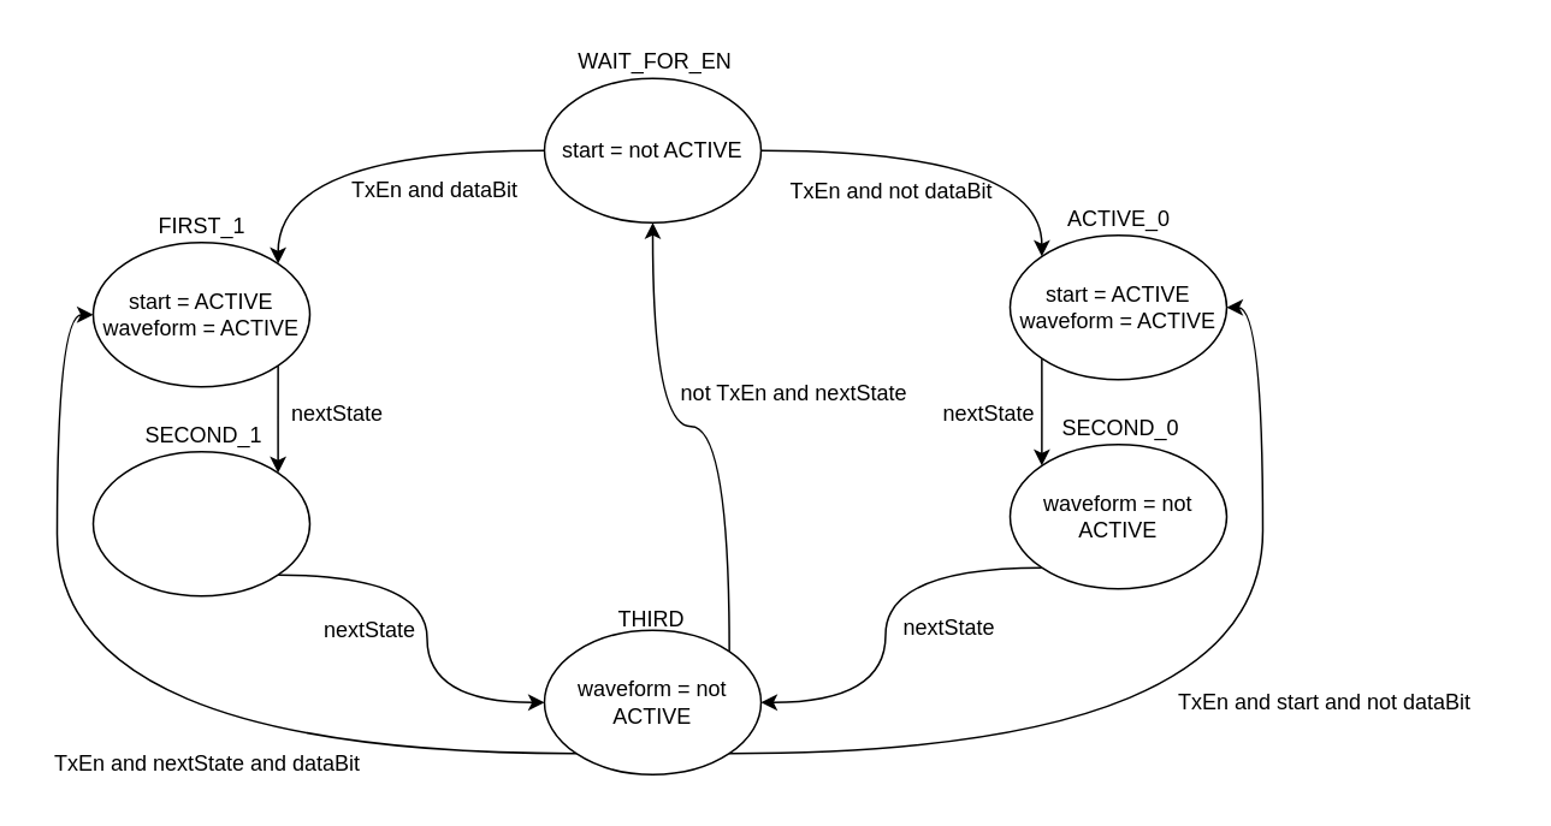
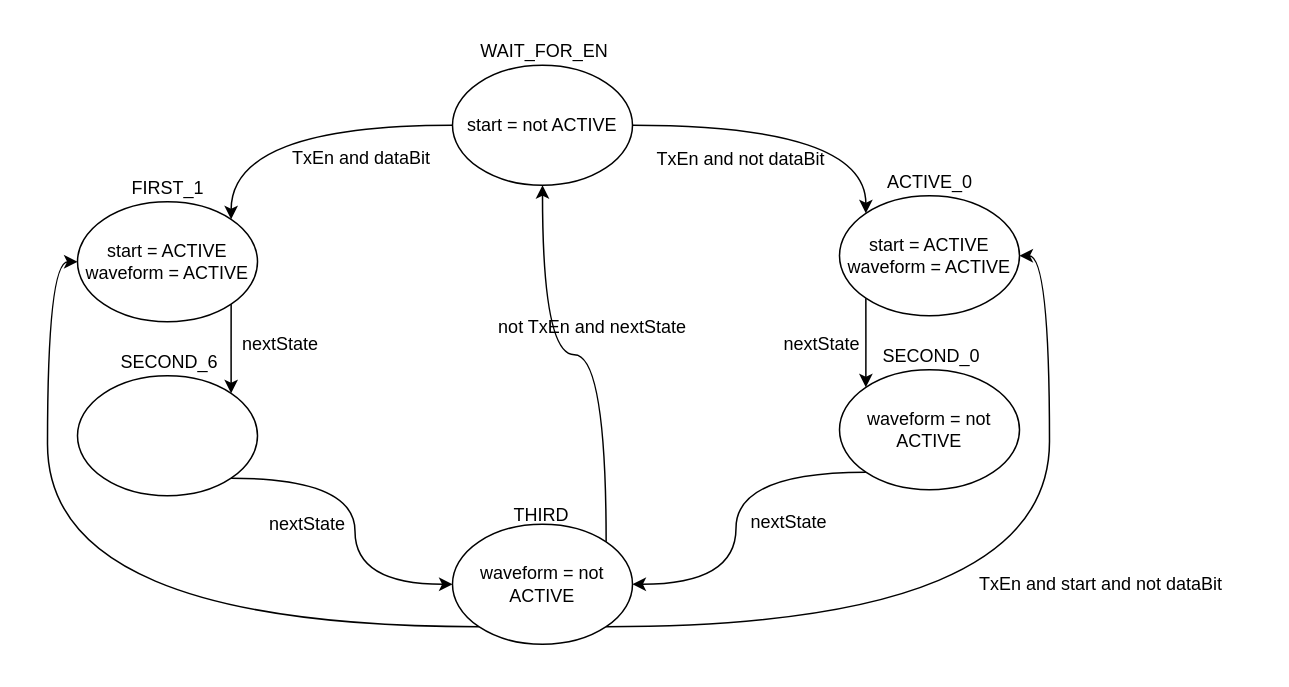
  <mxCell id="0" />
  <mxCell id="1" parent="0" />
  <mxCell id="2" style="edgeStyle=orthogonalEdgeStyle;rounded=0;orthogonalLoop=1;jettySize=auto;html=1;exitX=1;exitY=0.5;exitDx=0;exitDy=0;entryX=0;entryY=0;entryDx=0;entryDy=0;curved=1;" edge="1" parent="1" source="4" target="14"><mxGeometry relative="1" as="geometry" /></mxCell>
  <mxCell id="3" style="edgeStyle=orthogonalEdgeStyle;rounded=0;orthogonalLoop=1;jettySize=auto;html=1;exitX=0;exitY=0.5;exitDx=0;exitDy=0;entryX=1;entryY=0;entryDx=0;entryDy=0;curved=1;" edge="1" parent="1" source="4" target="20"><mxGeometry relative="1" as="geometry" /></mxCell>
  <mxCell id="4" value="start = not ACTIVE" style="ellipse;whiteSpace=wrap;html=1;" vertex="1" parent="1"><mxGeometry x="301" y="43" width="120" height="80" as="geometry" /></mxCell>
  <mxCell id="5" value="WAIT_FOR_EN" style="text;html=1;align=center;verticalAlign=middle;resizable=0;points=[];autosize=1;strokeColor=none;fillColor=none;" vertex="1" parent="1"><mxGeometry x="310" y="20" width="104" height="27" as="geometry" /></mxCell>
  <mxCell id="6" style="edgeStyle=orthogonalEdgeStyle;rounded=0;orthogonalLoop=1;jettySize=auto;html=1;exitX=1;exitY=0;exitDx=0;exitDy=0;entryX=0.5;entryY=1;entryDx=0;entryDy=0;curved=1;" edge="1" parent="1" source="9" target="4"><mxGeometry relative="1" as="geometry" /></mxCell>
  <mxCell id="7" style="edgeStyle=orthogonalEdgeStyle;rounded=0;orthogonalLoop=1;jettySize=auto;html=1;exitX=0;exitY=1;exitDx=0;exitDy=0;entryX=0;entryY=0.5;entryDx=0;entryDy=0;curved=1;" edge="1" parent="1" source="9" target="20"><mxGeometry relative="1" as="geometry" /></mxCell>
  <mxCell id="8" style="edgeStyle=orthogonalEdgeStyle;rounded=0;orthogonalLoop=1;jettySize=auto;html=1;exitX=1;exitY=1;exitDx=0;exitDy=0;entryX=1;entryY=0.5;entryDx=0;entryDy=0;curved=1;" edge="1" parent="1" source="9" target="14"><mxGeometry relative="1" as="geometry" /></mxCell>
  <mxCell id="9" value="waveform = not ACTIVE" style="ellipse;whiteSpace=wrap;html=1;" vertex="1" parent="1"><mxGeometry x="301" y="349" width="120" height="80" as="geometry" /></mxCell>
  <mxCell id="10" value="THIRD" style="text;html=1;align=center;verticalAlign=middle;resizable=0;points=[];autosize=1;strokeColor=none;fillColor=none;" vertex="1" parent="1"><mxGeometry x="332" y="329" width="56" height="27" as="geometry" /></mxCell>
- <mxCell id="11" value="not TxEn and nextState" style="text;html=1;align=center;verticalAlign=middle;resizable=0;points=[];autosize=1;strokeColor=none;fillColor=none;" vertex="1" parent="1"><mxGeometry x="367" y="204" width="144" height="27" as="geometry" /></mxCell>
+ <mxCell id="11" value="not TxEn and nextState" style="text;html=1;align=center;verticalAlign=middle;resizable=0;points=[];autosize=1;strokeColor=none;fillColor=none;" vertex="1" parent="1"><mxGeometry x="322" y="204" width="144" height="27" as="geometry" /></mxCell>
  <mxCell id="12" value="" style="group" connectable="0" vertex="1" parent="1"><mxGeometry x="559" y="107" width="120" height="219" as="geometry" /></mxCell>
  <mxCell id="13" style="edgeStyle=orthogonalEdgeStyle;rounded=0;orthogonalLoop=1;jettySize=auto;html=1;exitX=0;exitY=1;exitDx=0;exitDy=0;entryX=0;entryY=0;entryDx=0;entryDy=0;" edge="1" parent="12" source="14" target="16"><mxGeometry relative="1" as="geometry" /></mxCell>
  <mxCell id="14" value="start = ACTIVE&lt;br&gt;waveform = ACTIVE" style="ellipse;whiteSpace=wrap;html=1;" vertex="1" parent="12"><mxGeometry y="23" width="120" height="80" as="geometry" /></mxCell>
  <mxCell id="15" value="ACTIVE_0" style="text;html=1;align=center;verticalAlign=middle;resizable=0;points=[];autosize=1;strokeColor=none;fillColor=none;" vertex="1" parent="12"><mxGeometry x="26.5" width="67" height="27" as="geometry" /></mxCell>
  <mxCell id="16" value="waveform = not ACTIVE" style="ellipse;whiteSpace=wrap;html=1;" vertex="1" parent="12"><mxGeometry y="139" width="120" height="80" as="geometry" /></mxCell>
  <mxCell id="17" value="SECOND_0" style="text;html=1;align=center;verticalAlign=middle;resizable=0;points=[];autosize=1;strokeColor=none;fillColor=none;" vertex="1" parent="12"><mxGeometry x="18.5" y="116" width="84" height="27" as="geometry" /></mxCell>
  <mxCell id="18" value="" style="group" connectable="0" vertex="1" parent="1"><mxGeometry x="51" y="111" width="120" height="219" as="geometry" /></mxCell>
  <mxCell id="19" style="edgeStyle=orthogonalEdgeStyle;rounded=0;orthogonalLoop=1;jettySize=auto;html=1;exitX=1;exitY=1;exitDx=0;exitDy=0;entryX=1;entryY=0;entryDx=0;entryDy=0;" edge="1" parent="18" source="20" target="22"><mxGeometry relative="1" as="geometry" /></mxCell>
  <mxCell id="20" value="start = ACTIVE&lt;br&gt;waveform = ACTIVE" style="ellipse;whiteSpace=wrap;html=1;" vertex="1" parent="18"><mxGeometry y="23" width="120" height="80" as="geometry" /></mxCell>
  <mxCell id="21" value="FIRST_1" style="text;html=1;align=center;verticalAlign=middle;resizable=0;points=[];autosize=1;strokeColor=none;fillColor=none;" vertex="1" parent="18"><mxGeometry x="26.5" width="67" height="27" as="geometry" /></mxCell>
  <mxCell id="22" value="" style="ellipse;whiteSpace=wrap;html=1;" vertex="1" parent="18"><mxGeometry y="139" width="120" height="80" as="geometry" /></mxCell>
- <mxCell id="23" value="SECOND_1" style="text;html=1;align=center;verticalAlign=middle;resizable=0;points=[];autosize=1;strokeColor=none;fillColor=none;" vertex="1" parent="18"><mxGeometry x="18.5" y="116" width="84" height="27" as="geometry" /></mxCell>
+ <mxCell id="23" value="SECOND_6" style="text;html=1;align=center;verticalAlign=middle;resizable=0;points=[];autosize=1;strokeColor=none;fillColor=none;" vertex="1" parent="18"><mxGeometry x="18.5" y="116" width="84" height="27" as="geometry" /></mxCell>
  <mxCell id="24" value="TxEn and not dataBit" style="text;html=1;align=center;verticalAlign=middle;resizable=0;points=[];autosize=1;strokeColor=none;fillColor=none;" vertex="1" parent="1"><mxGeometry x="427" y="92" width="131" height="27" as="geometry" /></mxCell>
  <mxCell id="25" value="TxEn and dataBit" style="text;html=1;align=center;verticalAlign=middle;resizable=0;points=[];autosize=1;strokeColor=none;fillColor=none;" vertex="1" parent="1"><mxGeometry x="184" y="91" width="111" height="27" as="geometry" /></mxCell>
  <mxCell id="26" value="nextState" style="text;html=1;align=center;verticalAlign=middle;resizable=0;points=[];autosize=1;strokeColor=none;fillColor=none;" vertex="1" parent="1"><mxGeometry x="151" y="215" width="70" height="27" as="geometry" /></mxCell>
  <mxCell id="27" value="nextState" style="text;html=1;align=center;verticalAlign=middle;resizable=0;points=[];autosize=1;strokeColor=none;fillColor=none;" vertex="1" parent="1"><mxGeometry x="512" y="215" width="70" height="27" as="geometry" /></mxCell>
  <mxCell id="28" style="edgeStyle=orthogonalEdgeStyle;rounded=0;orthogonalLoop=1;jettySize=auto;html=1;exitX=0;exitY=1;exitDx=0;exitDy=0;entryX=1;entryY=0.5;entryDx=0;entryDy=0;curved=1;" edge="1" parent="1" source="16" target="9"><mxGeometry relative="1" as="geometry" /></mxCell>
  <mxCell id="29" style="edgeStyle=orthogonalEdgeStyle;rounded=0;orthogonalLoop=1;jettySize=auto;html=1;exitX=1;exitY=1;exitDx=0;exitDy=0;entryX=0;entryY=0.5;entryDx=0;entryDy=0;curved=1;" edge="1" parent="1" source="22" target="9"><mxGeometry relative="1" as="geometry" /></mxCell>
  <mxCell id="30" value="nextState" style="text;html=1;align=center;verticalAlign=middle;resizable=0;points=[];autosize=1;strokeColor=none;fillColor=none;" vertex="1" parent="1"><mxGeometry x="490" y="334" width="70" height="27" as="geometry" /></mxCell>
  <mxCell id="31" value="nextState" style="text;html=1;align=center;verticalAlign=middle;resizable=0;points=[];autosize=1;strokeColor=none;fillColor=none;" vertex="1" parent="1"><mxGeometry x="169" y="335" width="70" height="27" as="geometry" /></mxCell>
  <mxCell id="32" value="TxEn and start and not dataBit" style="text;html=1;align=center;verticalAlign=middle;resizable=0;points=[];autosize=1;strokeColor=none;fillColor=none;" vertex="1" parent="1"><mxGeometry x="629" y="375" width="208" height="27" as="geometry" /></mxCell>
- <mxCell id="33" value="TxEn and nextState and dataBit" style="text;html=1;align=center;verticalAlign=middle;resizable=0;points=[];autosize=1;strokeColor=none;fillColor=none;" vertex="1" parent="1"><mxGeometry x="20" y="409" width="188" height="27" as="geometry" /></mxCell>
